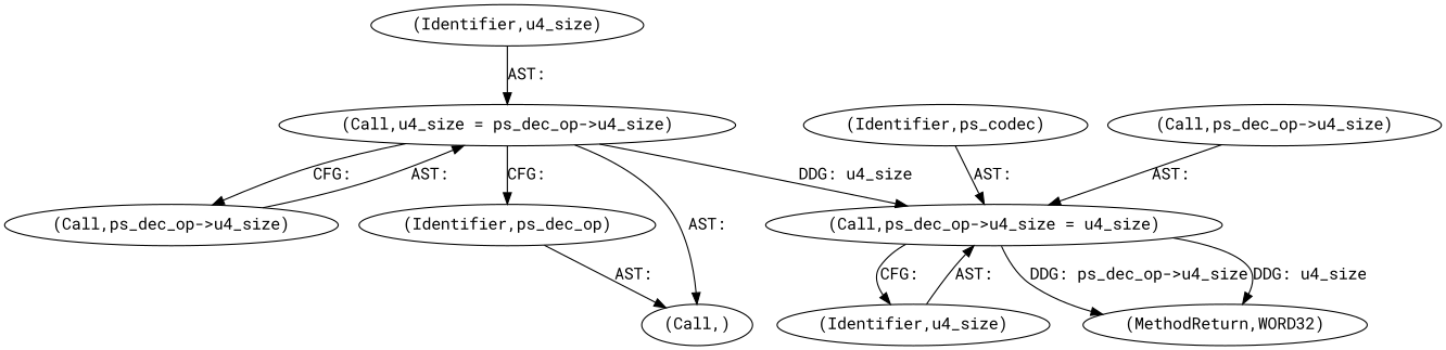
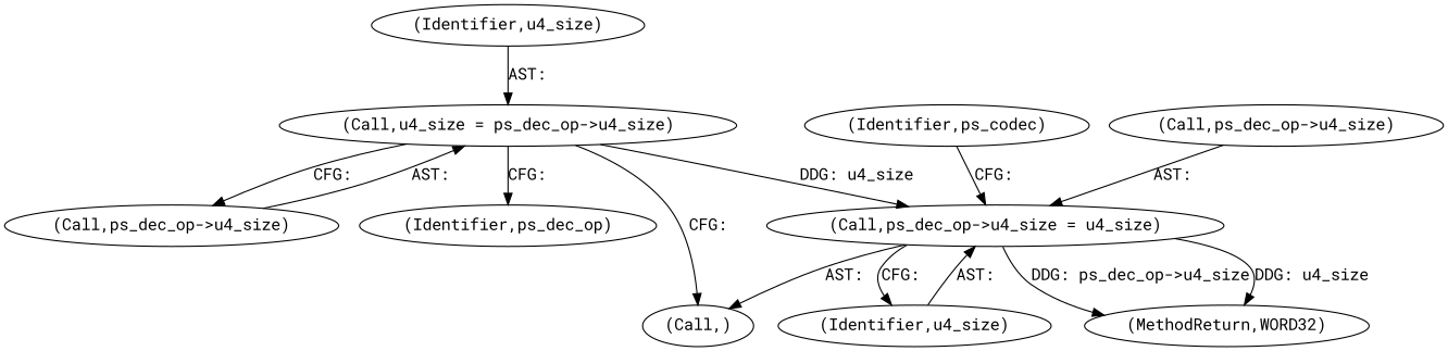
  digraph {
    fontname="Roboto Mono"
    node [fontname="Roboto Mono"]
    edge [fontname="Roboto Mono"]
    n1 [label="(Call,ps_dec_op->u4_size = u4_size)"]
    n2 [label="(MethodReturn,WORD32)"]
    n3 [label="(Identifier,u4_size)"]
    n4 [label="(Call,)"]
    n5 [label="(Call,u4_size = ps_dec_op->u4_size)"]
    n6 [label="(Call,ps_dec_op->u4_size)"]
    n7 [label="(Identifier,ps_dec_op)"]
    n8 [label="(Identifier,ps_codec)"]
    n9 [label="(Identifier,u4_size)"]
    n10 [label="(Call,ps_dec_op->u4_size)"]
    n1 -> n2 [label="DDG: ps_dec_op->u4_size"]
    n1 -> n2 [label="DDG: u4_size"]
    n1 -> n3 [label="CFG: "]
-   n7 -> n4 [label="AST: "]
+   n1 -> n4 [label="AST: "]
    n3 -> n1 [label="AST: "]
    n5 -> n1 [label="DDG: u4_size"]
-   n5 -> n4 [label="AST: "]
+   n5 -> n4 [label="CFG: "]
    n5 -> n6 [label="CFG: "]
    n5 -> n7 [label="CFG: "]
    n6 -> n5 [label="AST: "]
-   n8 -> n1 [label="AST: "]
+   n8 -> n1 [label="CFG: "]
    n9 -> n5 [label="AST: "]
    n10 -> n1 [label="AST: "]
  }
